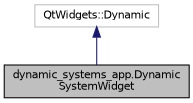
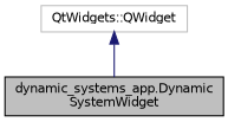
  digraph {
    node [fontname=Helvetica fontsize=10 shape=record style=filled]
    n1 [color=black fillcolor=grey75 fontcolor=black height=0.2 label="dynamic_systems_app.Dynamic\lSystemWidget" width=0.4]
-   n2 [color=grey75 fillcolor=white height=0.2 label="QtWidgets::Dynamic" width=0.4]
+   n2 [color=grey75 fillcolor=white height=0.2 label="QtWidgets::QWidget" width=0.4]
    n2 -> n1 [color=midnightblue dir=back fontname=Helvetica fontsize=10 labelfontname=Helvetica labelfontsize=10 style=solid]
  }
